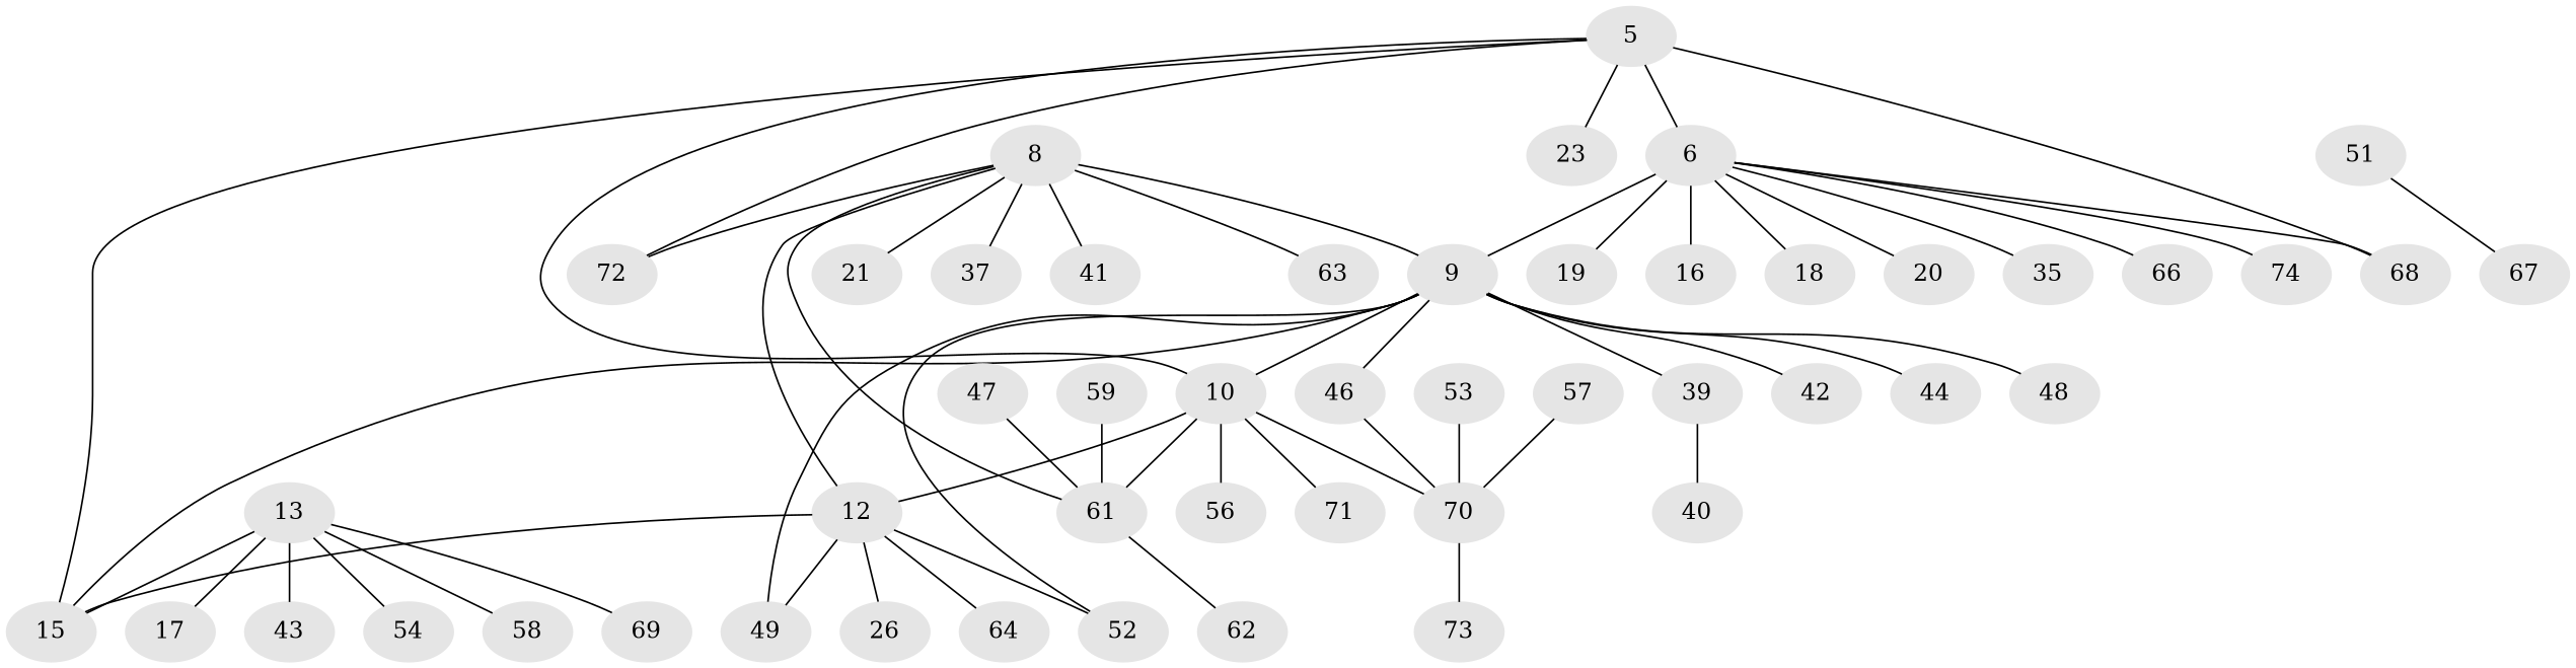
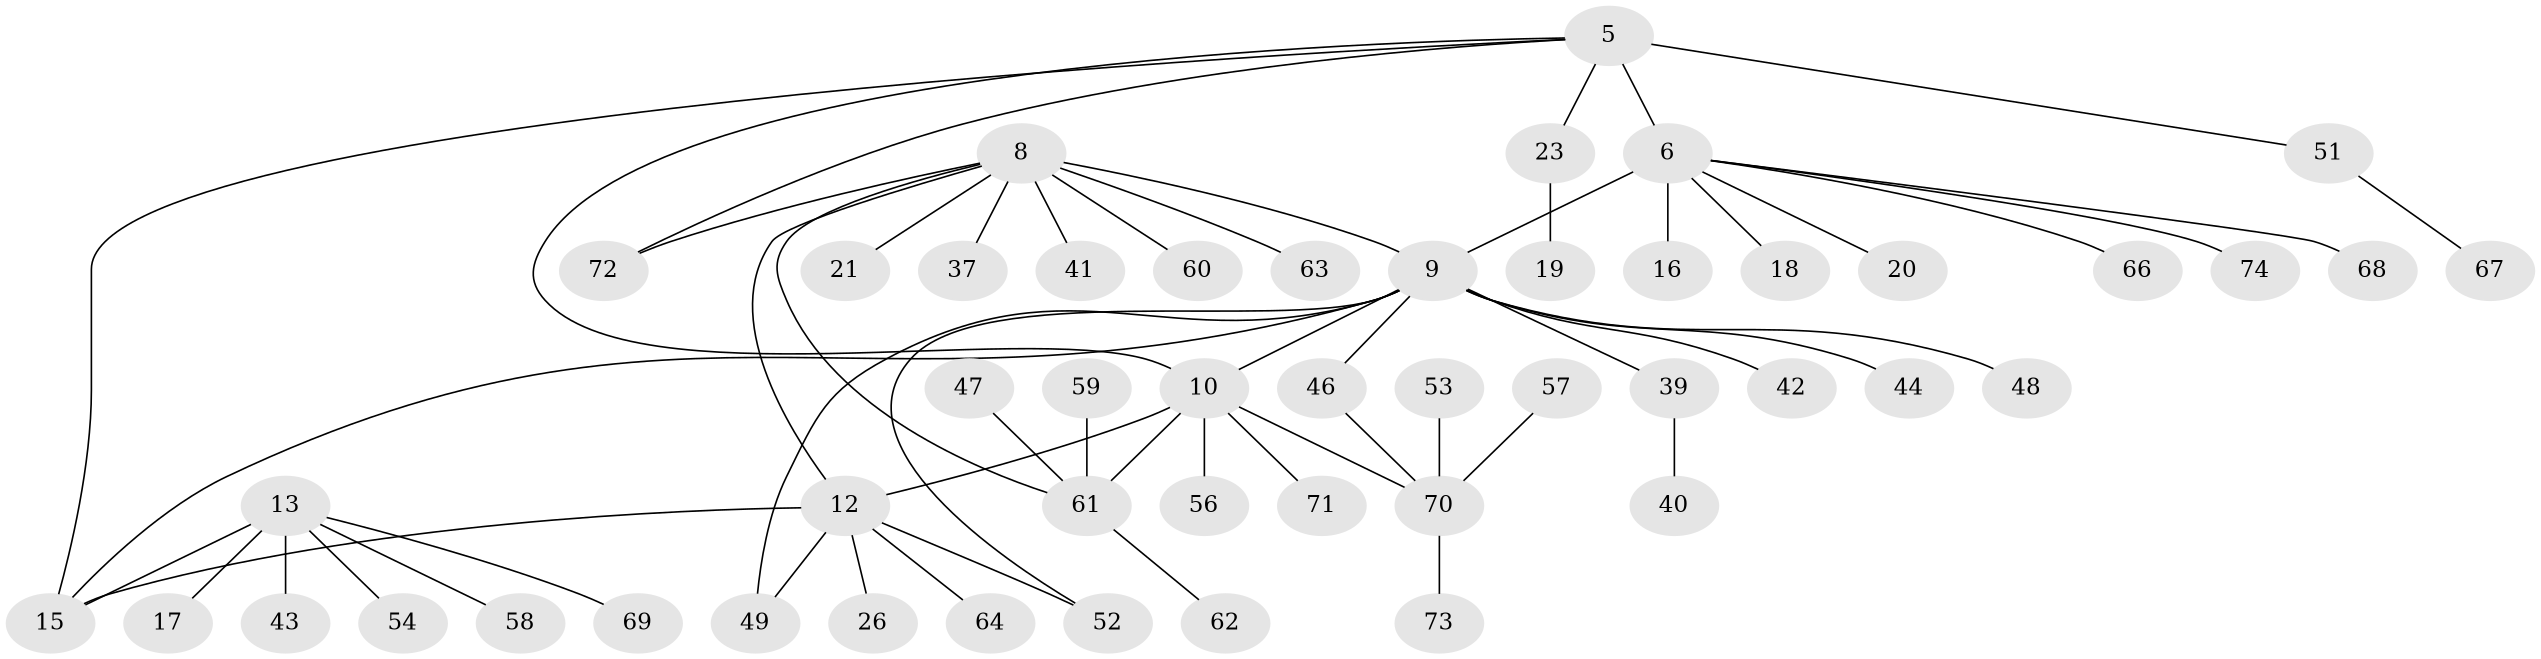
  graph {
    node [color=gray90 style=filled]
    5 [super="+4"]
    6 [super="+3"]
    10
    15 [super="+14"]
    23
    51
    72 [super="+65"]
    9 [super="+2"]
    16
    18
    19
    20
-   35
    66
    68
    74
    12 [super="+11"]
    61 [super="+45"]
    56
    70 [super="+24+55+28+31"]
    71
    67
    39 [super="+29"]
    42
    44
    46
    48 [super="+22+34+38"]
    49
    52
    8 [super="+7"]
    21
    37
    41
+   60
    63
    26
    64
    62
    40
    73
    13
    17
    43
    54 [super="+33"]
    58 [super="+36"]
    69
    47
    53
    57
    59
    5 -- 6 [weight=2]
    5 -- 10
    5 -- 15
    5 -- 23
-   5 -- 68
+   5 -- 51
    5 -- 72
    6 -- 9 [weight=3]
    6 -- 16
    6 -- 18
-   6 -- 19
+   23 -- 19
    6 -- 20
-   6 -- 35
    6 -- 66
    6 -- 68
    6 -- 74
    10 -- 12 [weight=2]
    10 -- 61
    10 -- 56
    10 -- 70
    10 -- 71
    51 -- 67
    9 -- 10
    9 -- 15 [weight=2]
    9 -- 39
    9 -- 42
    9 -- 44 [weight=2]
    9 -- 46 [weight=2]
    9 -- 48
    9 -- 49
    9 -- 52
    12 -- 15
    12 -- 49
    12 -- 52
    12 -- 26
    12 -- 64
    61 -- 62
    70 -- 73
    39 -- 40
    46 -- 70
    8 -- 72
    8 -- 9 [weight=2]
    8 -- 12
    8 -- 61
    8 -- 21
    8 -- 37
    8 -- 41
+   8 -- 60
    8 -- 63
    13 -- 15 [weight=2]
    13 -- 17
    13 -- 43
    13 -- 54
    13 -- 58
    13 -- 69
    47 -- 61
    53 -- 70
    57 -- 70
    59 -- 61
  }
